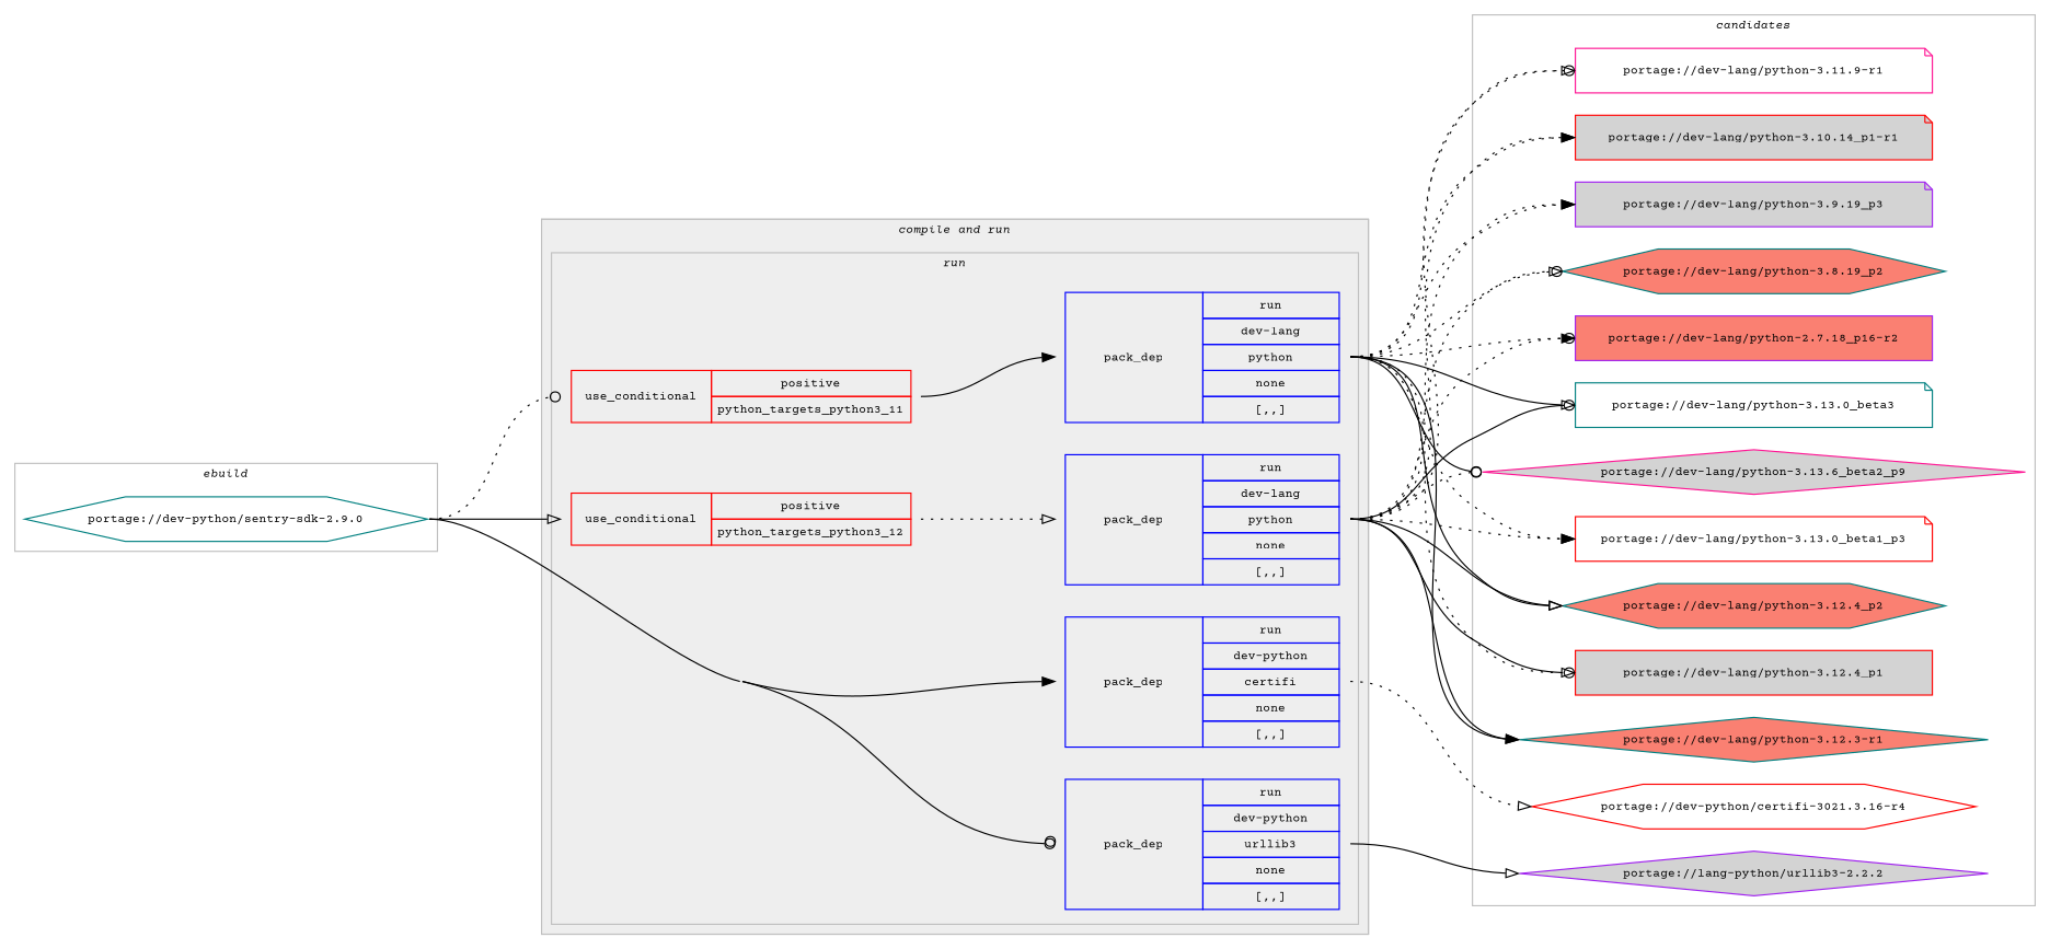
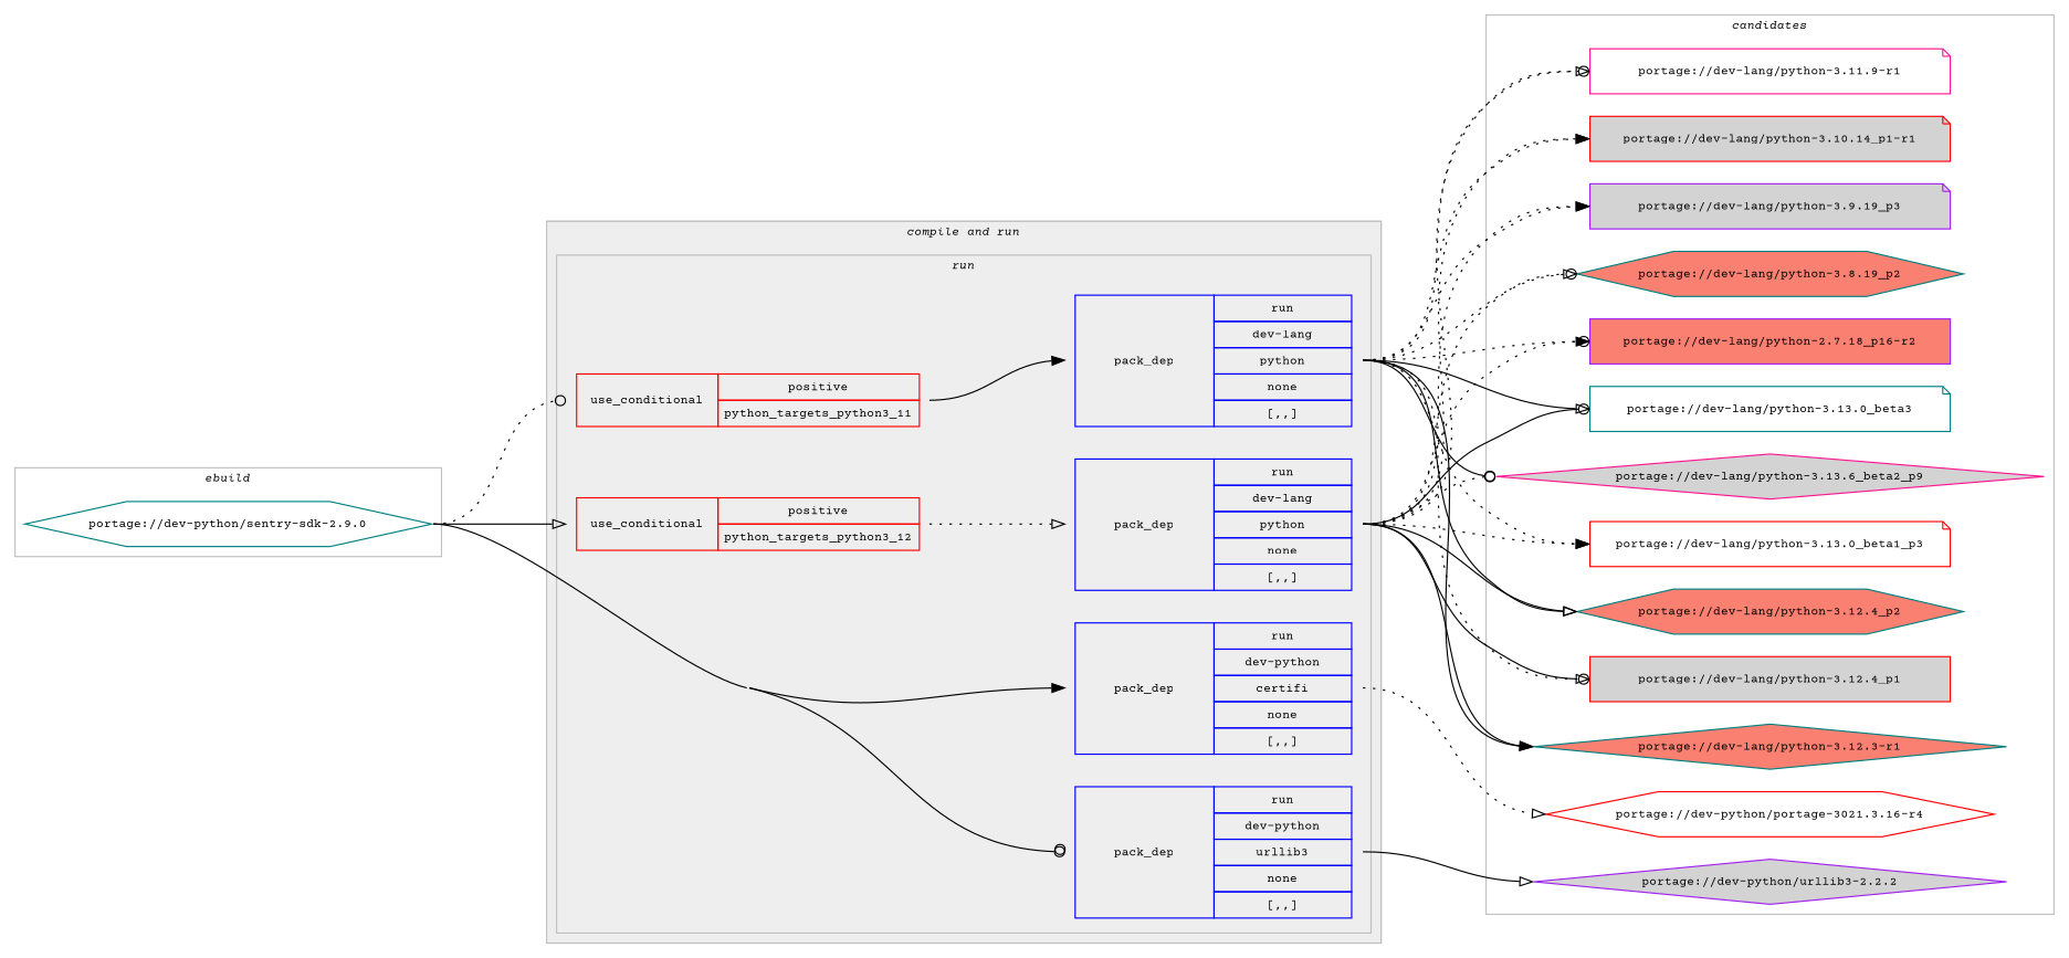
  digraph {
    compound=true
    concentrate=true
    fontname="Courier Prime"
    fontsize=10
    newrank=true
    rankdir=LR
    ranksep=1.5
    node [color=red fontname="Courier Prime" fontsize=10 shape=none style=filled]
    edge [arrowhead=onormal fontname="Courier Prime" headport=w style=dotted tailport=e weight=100]
    n1 [color=teal fillcolor=white label="portage://dev-python/sentry-sdk-2.9.0" shape=hexagon width=4]
    n2 [color=blue label=<<TABLE BORDER="0" CELLBORDER="1" CELLSPACING="0" CELLPADDING="4" WIDTH="220"><TR><TD ROWSPAN="6" CELLPADDING="30">pack_dep</TD></TR><TR><TD WIDTH="110">run</TD></TR><TR><TD>dev-lang</TD></TR><TR><TD>python</TD></TR><TR><TD>none</TD></TR><TR><TD>[,,]</TD></TR></TABLE>> style=""]
    n3 [label=<<TABLE BORDER="0" CELLBORDER="1" CELLSPACING="0" CELLPADDING="4"><TR><TD ROWSPAN="3" CELLPADDING="10">use_conditional</TD></TR><TR><TD>positive</TD></TR><TR><TD>python_targets_python3_11</TD></TR></TABLE>> style=""]
    n4 [color=blue label=<<TABLE BORDER="0" CELLBORDER="1" CELLSPACING="0" CELLPADDING="4" WIDTH="220"><TR><TD ROWSPAN="6" CELLPADDING="30">pack_dep</TD></TR><TR><TD WIDTH="110">run</TD></TR><TR><TD>dev-lang</TD></TR><TR><TD>python</TD></TR><TR><TD>none</TD></TR><TR><TD>[,,]</TD></TR></TABLE>> style=""]
    n5 [label=<<TABLE BORDER="0" CELLBORDER="1" CELLSPACING="0" CELLPADDING="4"><TR><TD ROWSPAN="3" CELLPADDING="10">use_conditional</TD></TR><TR><TD>positive</TD></TR><TR><TD>python_targets_python3_12</TD></TR></TABLE>> style=""]
    n6 [color=blue label=<<TABLE BORDER="0" CELLBORDER="1" CELLSPACING="0" CELLPADDING="4" WIDTH="220"><TR><TD ROWSPAN="6" CELLPADDING="30">pack_dep</TD></TR><TR><TD WIDTH="110">run</TD></TR><TR><TD>dev-python</TD></TR><TR><TD>certifi</TD></TR><TR><TD>none</TD></TR><TR><TD>[,,]</TD></TR></TABLE>> style=""]
    n7 [color=blue label=<<TABLE BORDER="0" CELLBORDER="1" CELLSPACING="0" CELLPADDING="4" WIDTH="220"><TR><TD ROWSPAN="6" CELLPADDING="30">pack_dep</TD></TR><TR><TD WIDTH="110">run</TD></TR><TR><TD>dev-python</TD></TR><TR><TD>urllib3</TD></TR><TR><TD>none</TD></TR><TR><TD>[,,]</TD></TR></TABLE>> style=""]
    n8 [color=teal fillcolor=white label="portage://dev-lang/python-3.13.0_beta3" shape=note width=4]
    n9 [color=deeppink fillcolor=lightgrey label="portage://dev-lang/python-3.13.6_beta2_p9" shape=diamond width=4]
    n10 [fillcolor=white label="portage://dev-lang/python-3.13.0_beta1_p3" shape=note width=4]
    n11 [color=teal fillcolor=salmon label="portage://dev-lang/python-3.12.4_p2" shape=hexagon width=4]
    n12 [fillcolor=lightgrey label="portage://dev-lang/python-3.12.4_p1" shape=box width=4]
    n13 [color=teal fillcolor=salmon label="portage://dev-lang/python-3.12.3-r1" shape=diamond width=4]
    n14 [color=deeppink fillcolor=white label="portage://dev-lang/python-3.11.9-r1" shape=note width=4]
    n15 [fillcolor=lightgrey label="portage://dev-lang/python-3.10.14_p1-r1" shape=note width=4]
    n16 [color=purple fillcolor=lightgrey label="portage://dev-lang/python-3.9.19_p3" shape=note width=4]
    n17 [color=teal fillcolor=salmon label="portage://dev-lang/python-3.8.19_p2" shape=hexagon width=4]
    n18 [color=purple fillcolor=salmon label="portage://dev-lang/python-2.7.18_p16-r2" shape=box width=4]
-   n19 [fillcolor=white label="portage://dev-python/certifi-3021.3.16-r4" shape=hexagon width=4]
-   n20 [color=purple fillcolor=lightgrey label="portage://lang-python/urllib3-2.2.2" shape=diamond width=4]
+   n19 [fillcolor=white label="portage://dev-python/portage-3021.3.16-r4" shape=hexagon width=4]
+   n20 [color=purple fillcolor=lightgrey label="portage://dev-python/urllib3-2.2.2" shape=diamond width=4]
    subgraph cluster_1 {
      color=gray
      label=<<i>dependencies</i>>
      subgraph cluster_2 {
        color=gray
        fillcolor="#eeeeee"
        label=<<i>compile</i>>
        style=filled
      }
      subgraph cluster_3 {
        color=gray
        fillcolor="#eeeeee"
        label=<<i>compile and run</i>>
        style=filled
      }
      subgraph cluster_4 {
        color=gray
        fillcolor="#eeeeee"
        label=<<i>run</i>>
        style=filled
        subgraph sub_5 {
          color=gray
          fillcolor="#eeeeee"
          label=<<i>run</i>>
          style=filled
          n3
          subgraph sub_6 {
            color=gray
            fillcolor="#eeeeee"
            label=<<i>run</i>>
            style=filled
            n2
          }
        }
        subgraph sub_7 {
          color=gray
          fillcolor="#eeeeee"
          label=<<i>run</i>>
          style=filled
          n5
          subgraph sub_8 {
            color=gray
            fillcolor="#eeeeee"
            label=<<i>run</i>>
            style=filled
            n4
          }
        }
        subgraph sub_9 {
          color=gray
          fillcolor="#eeeeee"
          label=<<i>run</i>>
          style=filled
          n6
        }
        subgraph sub_10 {
          color=gray
          fillcolor="#eeeeee"
          label=<<i>run</i>>
          style=filled
          n7
        }
      }
    }
    subgraph cluster_11 {
      color=gray
      label=<<i>ebuild</i>>
      n1
    }
    subgraph cluster_12 {
      color=gray
      label=<<i>candidates</i>>
      rank=same
      subgraph sub_13 {
        color=black
        label=<<i>candidates</i>>
        nodesep=1
        rank=same
        n8
        n9
        n10
        n11
        n12
        n13
        n14
        n15
        n16
        n17
        n18
      }
      subgraph sub_14 {
        color=black
        label=<<i>candidates</i>>
        nodesep=1
        rank=same
        n8
        n9
        n10
        n11
        n12
        n13
        n14
        n15
        n16
        n17
        n18
      }
      subgraph sub_15 {
        color=black
        label=<<i>candidates</i>>
        nodesep=1
        rank=same
        n19
      }
      subgraph sub_16 {
        color=black
        label=<<i>candidates</i>>
        nodesep=1
        rank=same
        n20
      }
    }
    n1 -> n3 [arrowhead=odot weight=20]
    n1 -> n5 [style=solid weight=20]
    n1 -> n6 [arrowhead=normal style=solid weight=20]
    n1 -> n7 [arrowhead=odot style=solid weight=20]
    n2 -> n8 [style=solid]
    n2 -> n9 [arrowhead=odot style=solid]
    n2 -> n10 [arrowhead=normal]
    n2 -> n11 [style=solid]
    n2 -> n12 [arrowhead=odot]
    n2 -> n13 [arrowhead=normal style=solid]
    n2 -> n14 [arrowhead=odot]
    n2 -> n15
    n2 -> n16 [arrowhead=normal]
    n2 -> n17 [arrowhead=odot]
    n2 -> n18 [arrowhead=odot]
    n3 -> n2 [arrowhead=normal style=solid weight=20]
    n4 -> n8 [arrowhead=odot style=solid]
    n4 -> n9 [arrowhead=odot]
    n4 -> n10 [arrowhead=normal]
    n4 -> n11 [style=solid]
    n4 -> n12 [style=solid]
    n4 -> n13 [style=solid]
    n4 -> n14
    n4 -> n15 [arrowhead=normal]
    n4 -> n16 [arrowhead=normal]
    n4 -> n17
    n4 -> n18 [arrowhead=normal]
    n5 -> n4 [weight=20]
    n6 -> n19
    n7 -> n20 [style=solid]
  }
